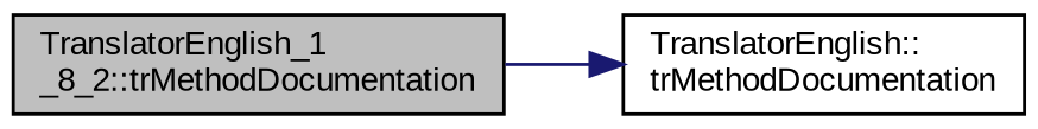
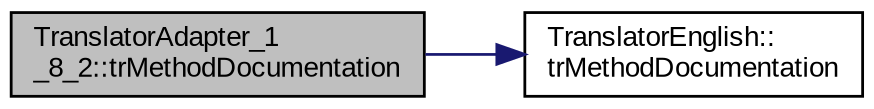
  digraph {
    rankdir=LR
    fontname="Liberation Sans"
    node [color=black fontname="Liberation Sans" fontsize=10 shape=record style=filled]
-   n1 [fillcolor=grey75 fontcolor=black height=0.2 label="TranslatorEnglish_1\l_8_2::trMethodDocumentation" width=0.4]
+   n1 [fillcolor=grey75 fontcolor=black height=0.2 label="TranslatorAdapter_1\l_8_2::trMethodDocumentation" width=0.4]
    n2 [fillcolor=white height=0.2 label="TranslatorEnglish::\ltrMethodDocumentation" width=0.4]
    n1 -> n2 [color=midnightblue fontname="Liberation Sans" fontsize=10 labelfontname=Helvetica labelfontsize=10 style=solid]
  }
